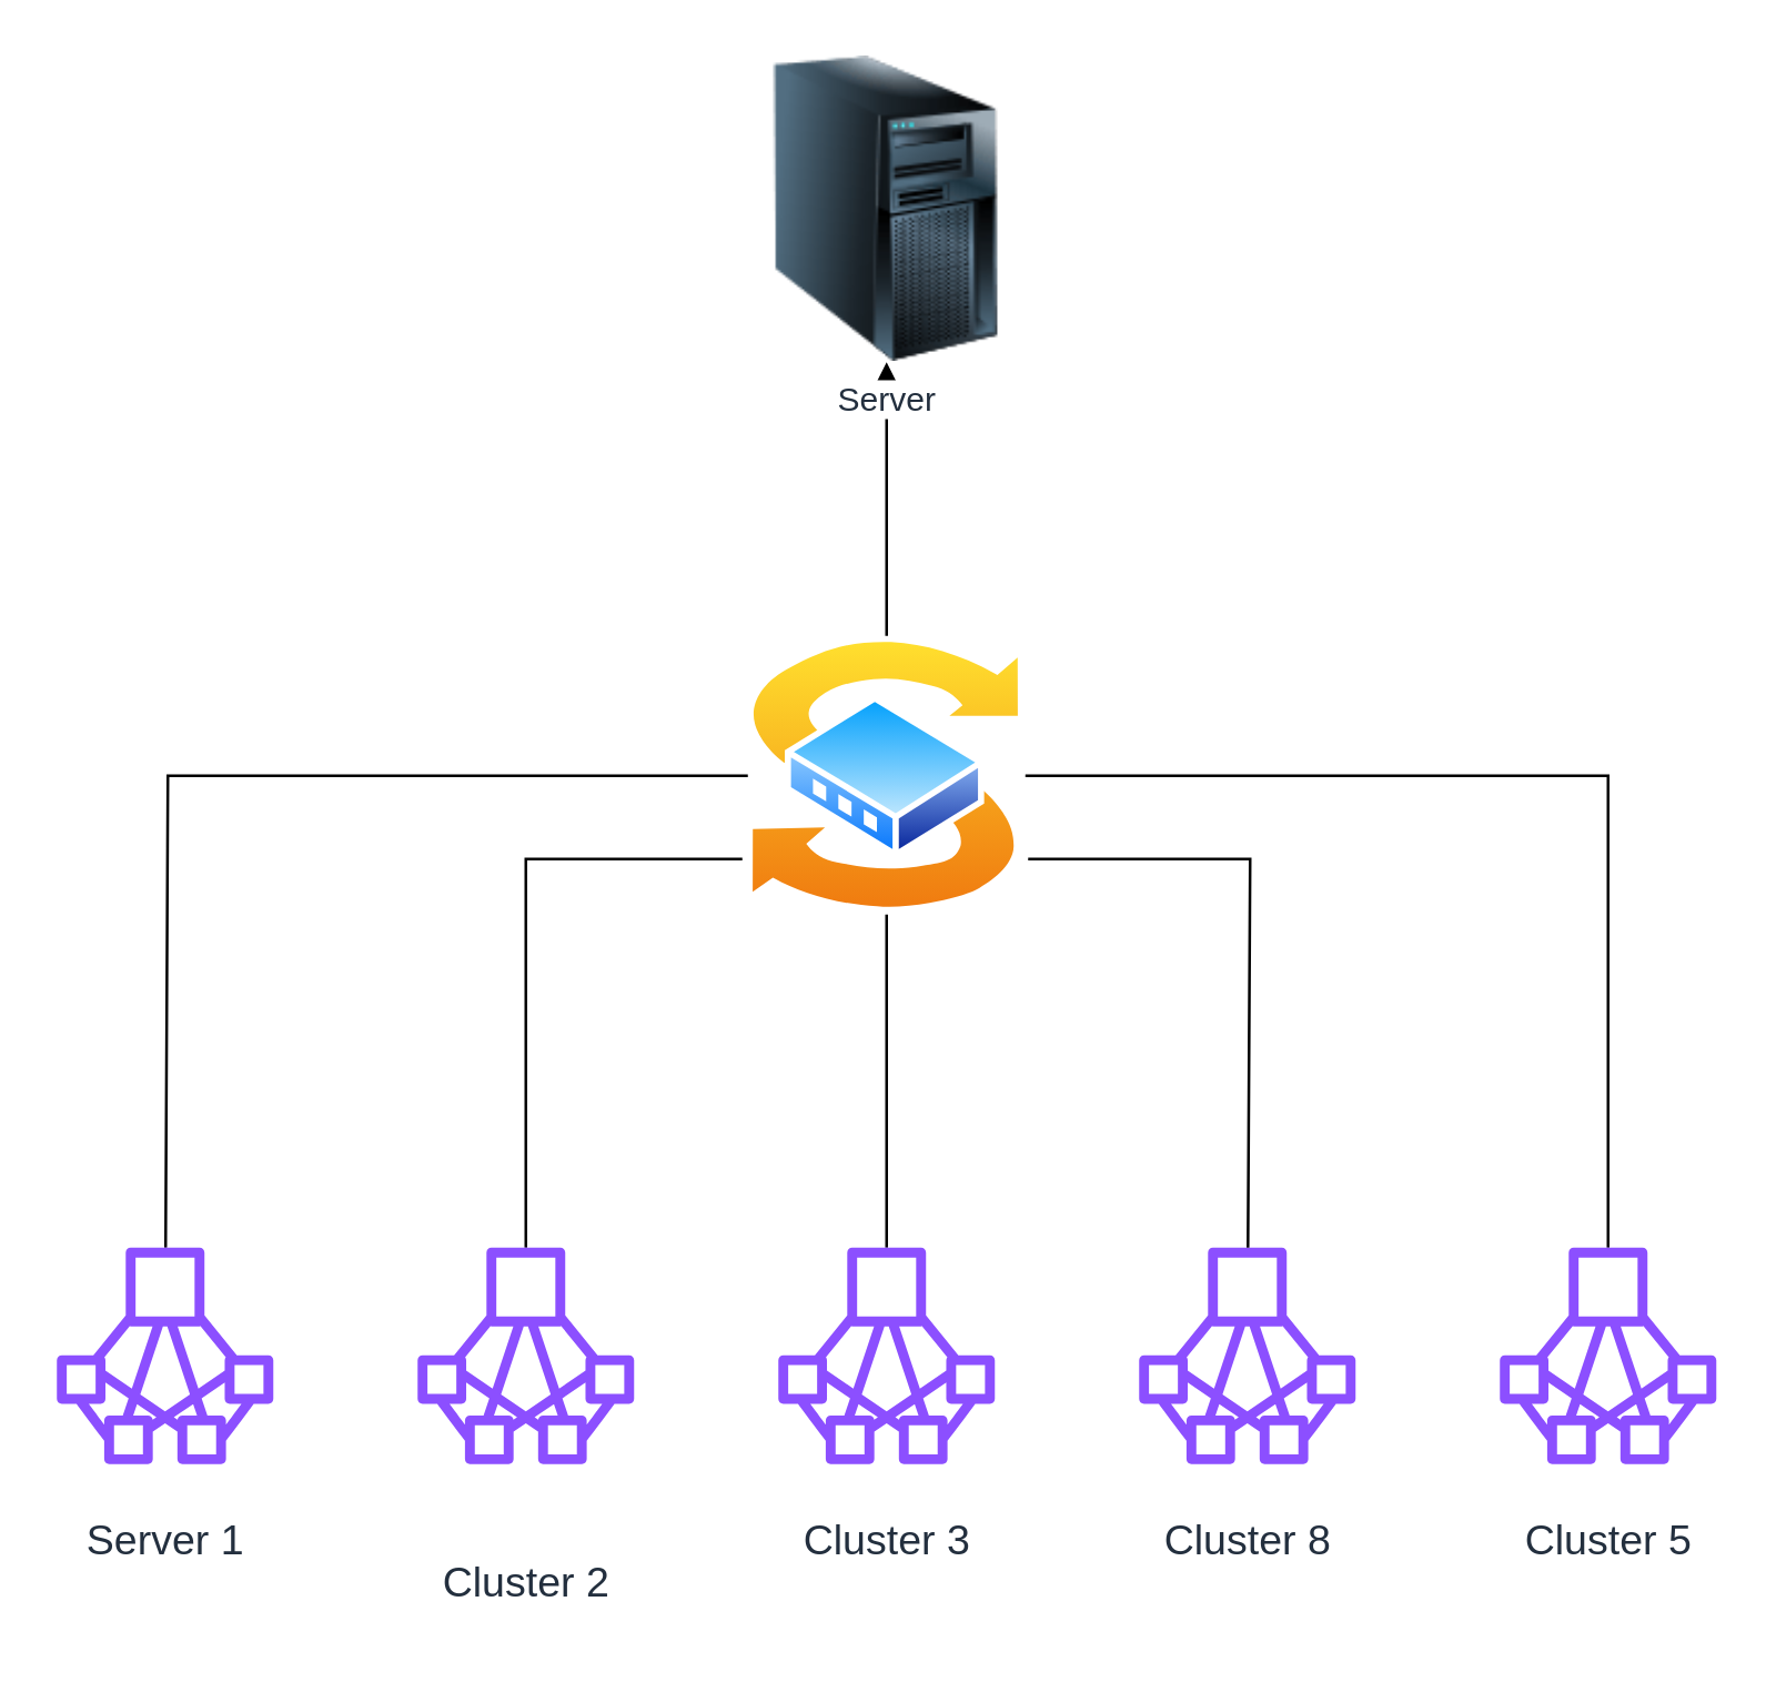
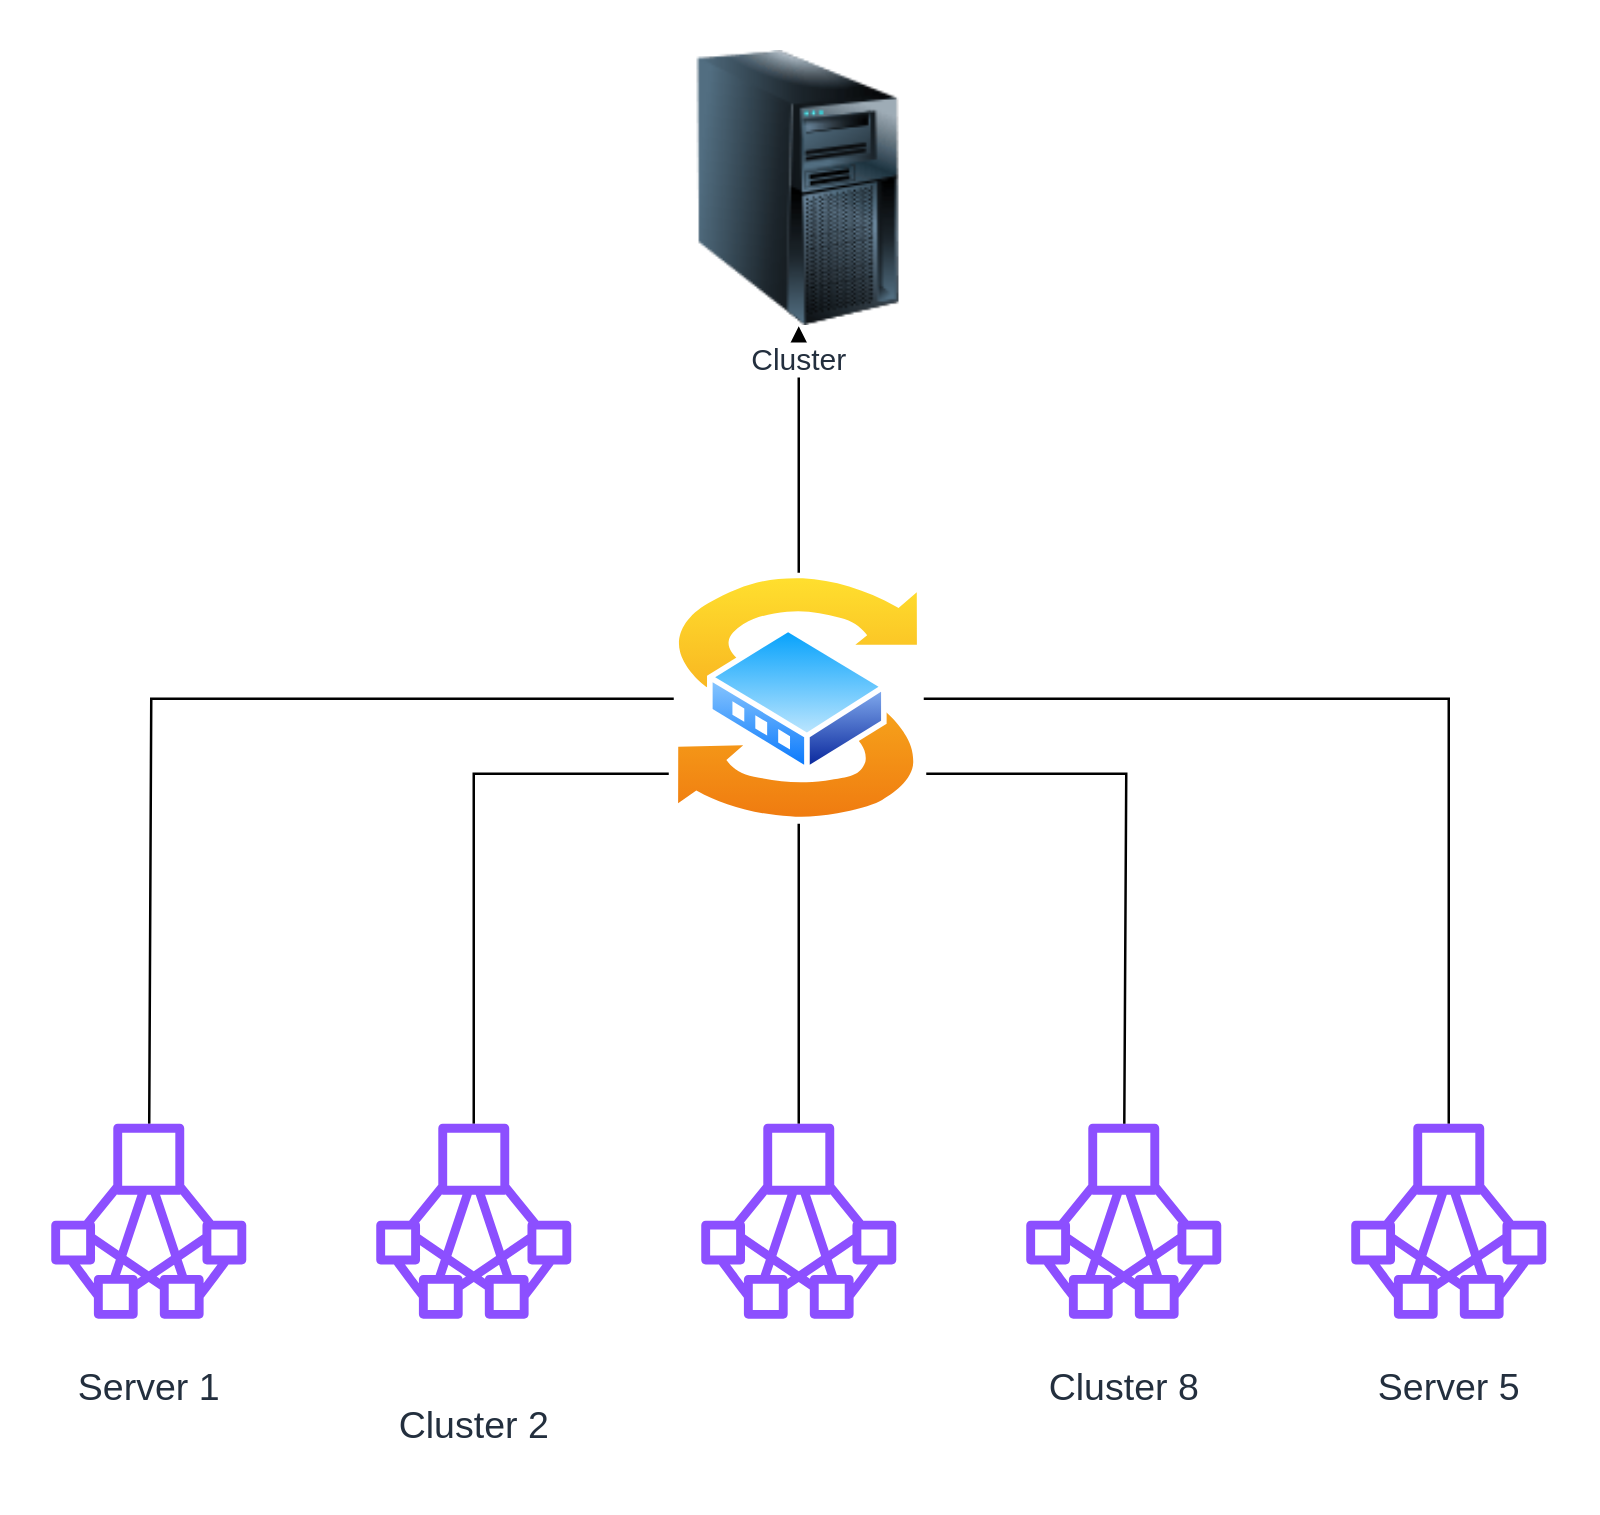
  <mxCell id="0" />
  <mxCell id="1" parent="0" />
  <mxCell id="2" style="rounded=0;orthogonalLoop=1;jettySize=auto;html=1;fontFamily=Helvetica;fontSize=12;fontColor=#232F3E;fontStyle=0;strokeColor=default;endArrow=none;endFill=0;" edge="1" parent="1" source="3" target="17"><mxGeometry relative="1" as="geometry"><Array as="points"><mxPoint x="60" y="279" /></Array></mxGeometry></mxCell>
  <mxCell id="3" value="" style="sketch=0;outlineConnect=0;fontColor=#232F3E;gradientColor=none;fillColor=#8C4FFF;strokeColor=none;dashed=0;verticalLabelPosition=bottom;verticalAlign=top;align=center;html=1;fontSize=12;fontStyle=0;aspect=fixed;pointerEvents=1;shape=mxgraph.aws4.cluster;rotation=90;" vertex="1" parent="1"><mxGeometry x="20" y="449" width="78" height="78" as="geometry" /></mxCell>
  <mxCell id="4" style="edgeStyle=orthogonalEdgeStyle;rounded=0;orthogonalLoop=1;jettySize=auto;html=1;fontFamily=Helvetica;fontSize=12;fontColor=#232F3E;fontStyle=0;endArrow=none;endFill=0;entryX=-0.02;entryY=0.8;entryDx=0;entryDy=0;entryPerimeter=0;" edge="1" parent="1" source="5" target="17"><mxGeometry relative="1" as="geometry"><mxPoint x="260" y="319" as="targetPoint" /><Array as="points"><mxPoint x="189" y="309" /></Array></mxGeometry></mxCell>
  <mxCell id="5" value="" style="sketch=0;outlineConnect=0;fontColor=#232F3E;gradientColor=none;fillColor=#8C4FFF;strokeColor=none;dashed=0;verticalLabelPosition=bottom;verticalAlign=top;align=center;html=1;fontSize=12;fontStyle=0;aspect=fixed;pointerEvents=1;shape=mxgraph.aws4.cluster;rotation=90;" vertex="1" parent="1"><mxGeometry x="150" y="449" width="78" height="78" as="geometry" /></mxCell>
  <mxCell id="6" style="edgeStyle=orthogonalEdgeStyle;rounded=0;orthogonalLoop=1;jettySize=auto;html=1;entryX=0.5;entryY=1;entryDx=0;entryDy=0;fontFamily=Helvetica;fontSize=12;fontColor=#232F3E;fontStyle=0;endArrow=none;endFill=0;" edge="1" parent="1" source="7" target="17"><mxGeometry relative="1" as="geometry" /></mxCell>
  <mxCell id="7" value="" style="sketch=0;outlineConnect=0;fontColor=#232F3E;gradientColor=none;fillColor=#8C4FFF;strokeColor=none;dashed=0;verticalLabelPosition=bottom;verticalAlign=top;align=center;html=1;fontSize=12;fontStyle=0;aspect=fixed;pointerEvents=1;shape=mxgraph.aws4.cluster;rotation=90;" vertex="1" parent="1"><mxGeometry x="280" y="449" width="78" height="78" as="geometry" /></mxCell>
  <mxCell id="8" value="" style="sketch=0;outlineConnect=0;fontColor=#232F3E;gradientColor=none;fillColor=#8C4FFF;strokeColor=none;dashed=0;verticalLabelPosition=bottom;verticalAlign=top;align=center;html=1;fontSize=12;fontStyle=0;aspect=fixed;pointerEvents=1;shape=mxgraph.aws4.cluster;rotation=90;" vertex="1" parent="1"><mxGeometry x="410" y="449" width="78" height="78" as="geometry" /></mxCell>
  <mxCell id="9" style="edgeStyle=orthogonalEdgeStyle;rounded=0;orthogonalLoop=1;jettySize=auto;html=1;entryX=1;entryY=0.5;entryDx=0;entryDy=0;fontFamily=Helvetica;fontSize=12;fontColor=#232F3E;fontStyle=0;endArrow=none;endFill=0;" edge="1" parent="1" source="10" target="17"><mxGeometry relative="1" as="geometry"><Array as="points"><mxPoint x="579" y="279" /></Array></mxGeometry></mxCell>
  <mxCell id="10" value="" style="sketch=0;outlineConnect=0;fontColor=#232F3E;gradientColor=none;fillColor=#8C4FFF;strokeColor=none;dashed=0;verticalLabelPosition=bottom;verticalAlign=top;align=center;html=1;fontSize=12;fontStyle=0;aspect=fixed;pointerEvents=1;shape=mxgraph.aws4.cluster;rotation=90;" vertex="1" parent="1"><mxGeometry x="540" y="449" width="78" height="78" as="geometry" /></mxCell>
  <mxCell id="11" value="&lt;div style=&quot;font-size: 13px;&quot;&gt;&lt;font style=&quot;font-size: 15px;&quot;&gt;Server 1&lt;/font&gt;&lt;/div&gt;" style="text;html=1;align=center;verticalAlign=middle;whiteSpace=wrap;rounded=0;fontFamily=Helvetica;fontSize=12;fontColor=#232F3E;fontStyle=0;" vertex="1" parent="1"><mxGeometry x="23.5" y="539" width="71" height="30" as="geometry" /></mxCell>
  <mxCell id="12" value="&lt;div style=&quot;font-size: 13px;&quot;&gt;&lt;font style=&quot;font-size: 15px;&quot;&gt;Cluster 2&lt;br&gt;&lt;/font&gt;&lt;/div&gt;" style="text;html=1;align=center;verticalAlign=middle;whiteSpace=wrap;rounded=0;fontFamily=Helvetica;fontSize=12;fontColor=#232F3E;fontStyle=0;" vertex="1" parent="1"><mxGeometry x="153.5" y="554" width="71" height="30" as="geometry" /></mxCell>
- <mxCell id="13" value="&lt;div style=&quot;font-size: 13px;&quot;&gt;&lt;font style=&quot;font-size: 15px;&quot;&gt;Cluster 3&lt;br&gt;&lt;/font&gt;&lt;/div&gt;" style="text;html=1;align=center;verticalAlign=middle;whiteSpace=wrap;rounded=0;fontFamily=Helvetica;fontSize=12;fontColor=#232F3E;fontStyle=0;" vertex="1" parent="1"><mxGeometry x="283.5" y="539" width="71" height="30" as="geometry" /></mxCell>
  <mxCell id="14" value="&lt;div style=&quot;font-size: 13px;&quot;&gt;&lt;font style=&quot;font-size: 15px;&quot;&gt;Cluster 8&lt;br&gt;&lt;/font&gt;&lt;/div&gt;" style="text;html=1;align=center;verticalAlign=middle;whiteSpace=wrap;rounded=0;fontFamily=Helvetica;fontSize=12;fontColor=#232F3E;fontStyle=0;" vertex="1" parent="1"><mxGeometry x="413.5" y="539" width="71" height="30" as="geometry" /></mxCell>
- <mxCell id="15" value="&lt;div style=&quot;font-size: 13px;&quot;&gt;&lt;font style=&quot;font-size: 15px;&quot;&gt;Cluster 5&lt;br&gt;&lt;/font&gt;&lt;/div&gt;" style="text;html=1;align=center;verticalAlign=middle;whiteSpace=wrap;rounded=0;fontFamily=Helvetica;fontSize=12;fontColor=#232F3E;fontStyle=0;" vertex="1" parent="1"><mxGeometry x="543.5" y="539" width="71" height="30" as="geometry" /></mxCell>
+ <mxCell id="15" value="&lt;div style=&quot;font-size: 13px;&quot;&gt;&lt;font style=&quot;font-size: 15px;&quot;&gt;Server 5&lt;br&gt;&lt;/font&gt;&lt;/div&gt;" style="text;html=1;align=center;verticalAlign=middle;whiteSpace=wrap;rounded=0;fontFamily=Helvetica;fontSize=12;fontColor=#232F3E;fontStyle=0;" vertex="1" parent="1"><mxGeometry x="543.5" y="539" width="71" height="30" as="geometry" /></mxCell>
  <mxCell id="16" style="edgeStyle=orthogonalEdgeStyle;rounded=0;orthogonalLoop=1;jettySize=auto;html=1;fontFamily=Helvetica;fontSize=12;fontColor=#232F3E;fontStyle=0;" edge="1" parent="1" source="17" target="19"><mxGeometry relative="1" as="geometry" /></mxCell>
  <mxCell id="17" value="" style="image;aspect=fixed;perimeter=ellipsePerimeter;html=1;align=center;shadow=0;dashed=0;spacingTop=3;image=img/lib/active_directory/switch.svg;sketch=0;pointerEvents=1;verticalAlign=top;fontFamily=Helvetica;fontSize=12;fontColor=#232F3E;fontStyle=0;fillColor=#8C4FFF;gradientColor=none;" vertex="1" parent="1"><mxGeometry x="269" y="229" width="100" height="100" as="geometry" /></mxCell>
  <mxCell id="18" style="edgeStyle=orthogonalEdgeStyle;rounded=0;orthogonalLoop=1;jettySize=auto;html=1;entryX=1.01;entryY=0.8;entryDx=0;entryDy=0;entryPerimeter=0;fontFamily=Helvetica;fontSize=12;fontColor=#232F3E;fontStyle=0;endArrow=none;endFill=0;" edge="1" parent="1" source="8" target="17"><mxGeometry relative="1" as="geometry"><Array as="points"><mxPoint x="450" y="309" /></Array></mxGeometry></mxCell>
- <mxCell id="19" value="Server" style="image;html=1;image=img/lib/clip_art/computers/Server_Tower_128x128.png;dashed=0;sketch=0;pointerEvents=1;align=center;verticalAlign=top;fontFamily=Helvetica;fontSize=12;fontColor=#232F3E;fontStyle=0;fillColor=#8C4FFF;gradientColor=none;" vertex="1" parent="1"><mxGeometry x="266" y="20" width="106" height="110" as="geometry" /></mxCell>
+ <mxCell id="19" value="Cluster" style="image;html=1;image=img/lib/clip_art/computers/Server_Tower_128x128.png;dashed=0;sketch=0;pointerEvents=1;align=center;verticalAlign=top;fontFamily=Helvetica;fontSize=12;fontColor=#232F3E;fontStyle=0;fillColor=#8C4FFF;gradientColor=none;" vertex="1" parent="1"><mxGeometry x="266" y="20" width="106" height="110" as="geometry" /></mxCell>
